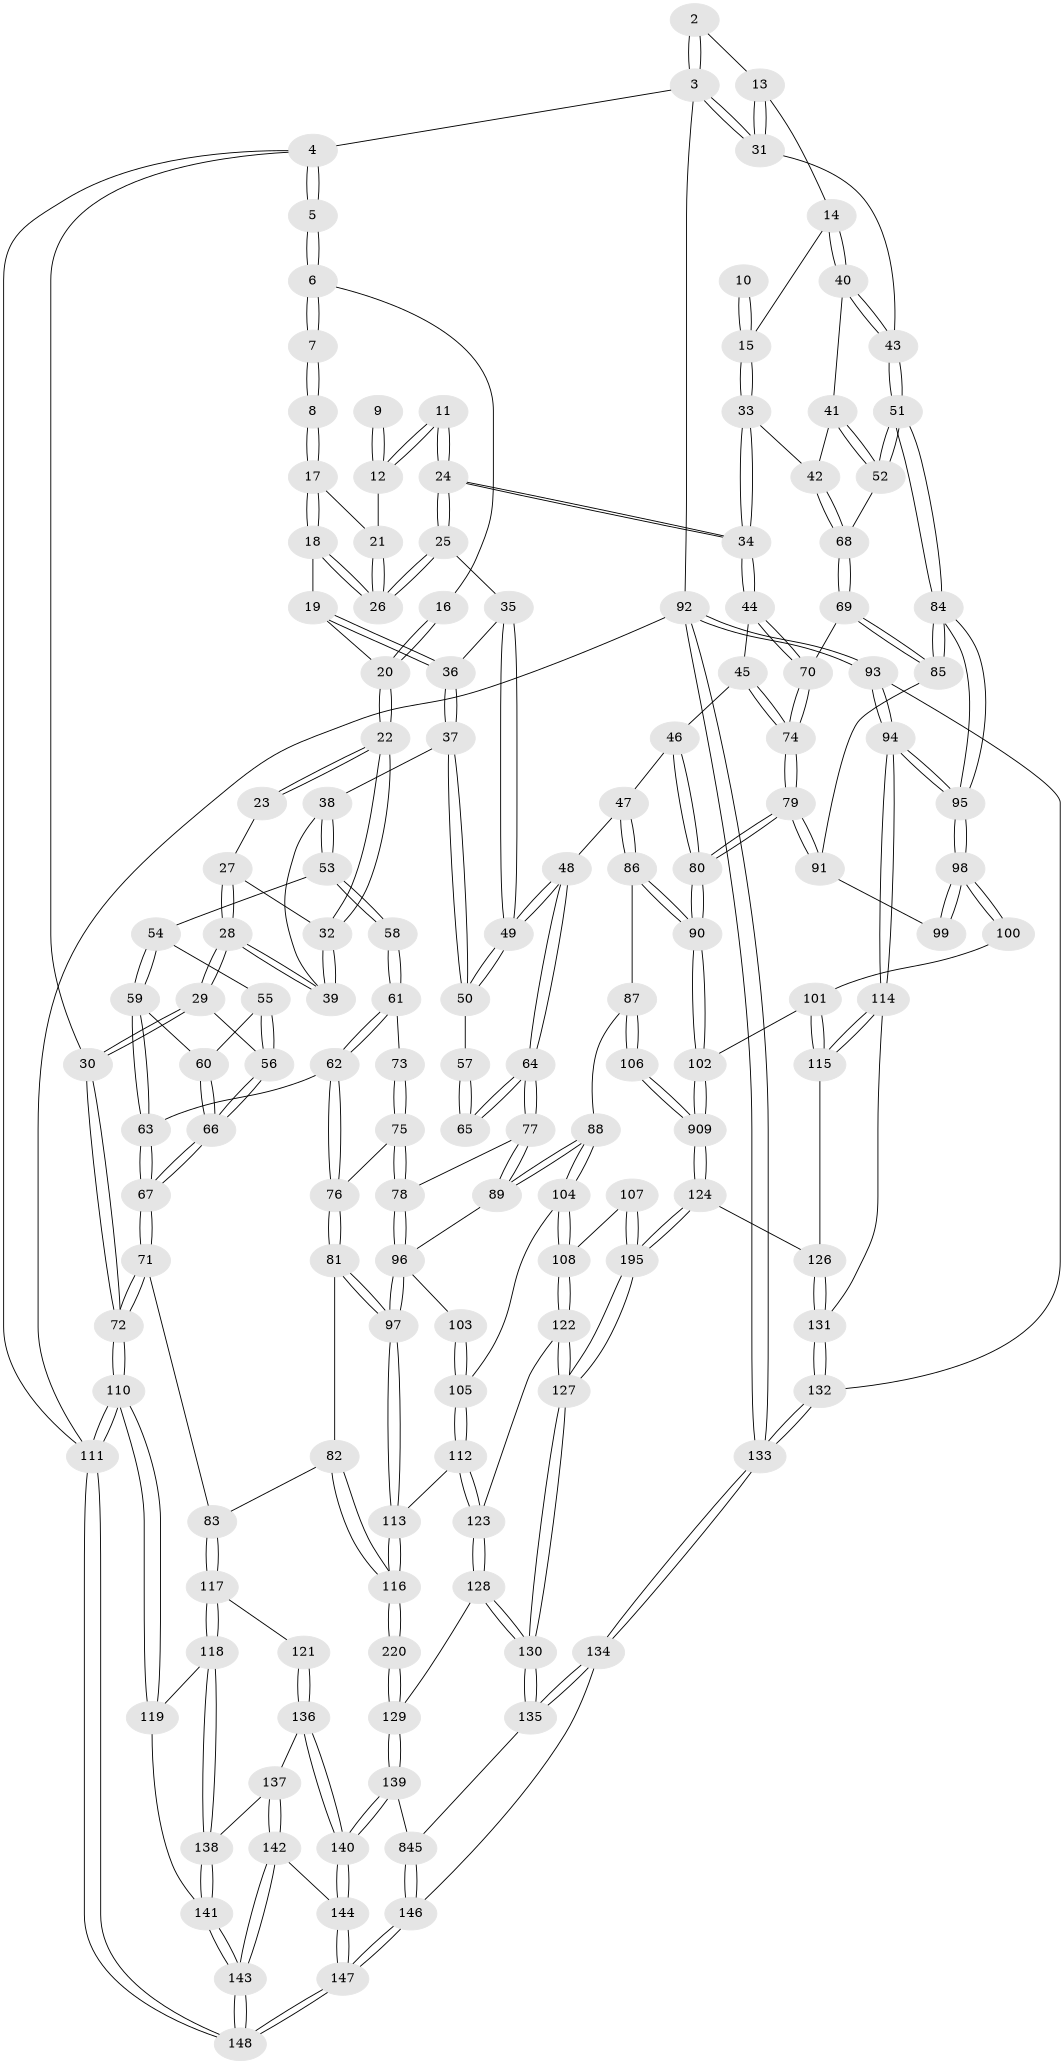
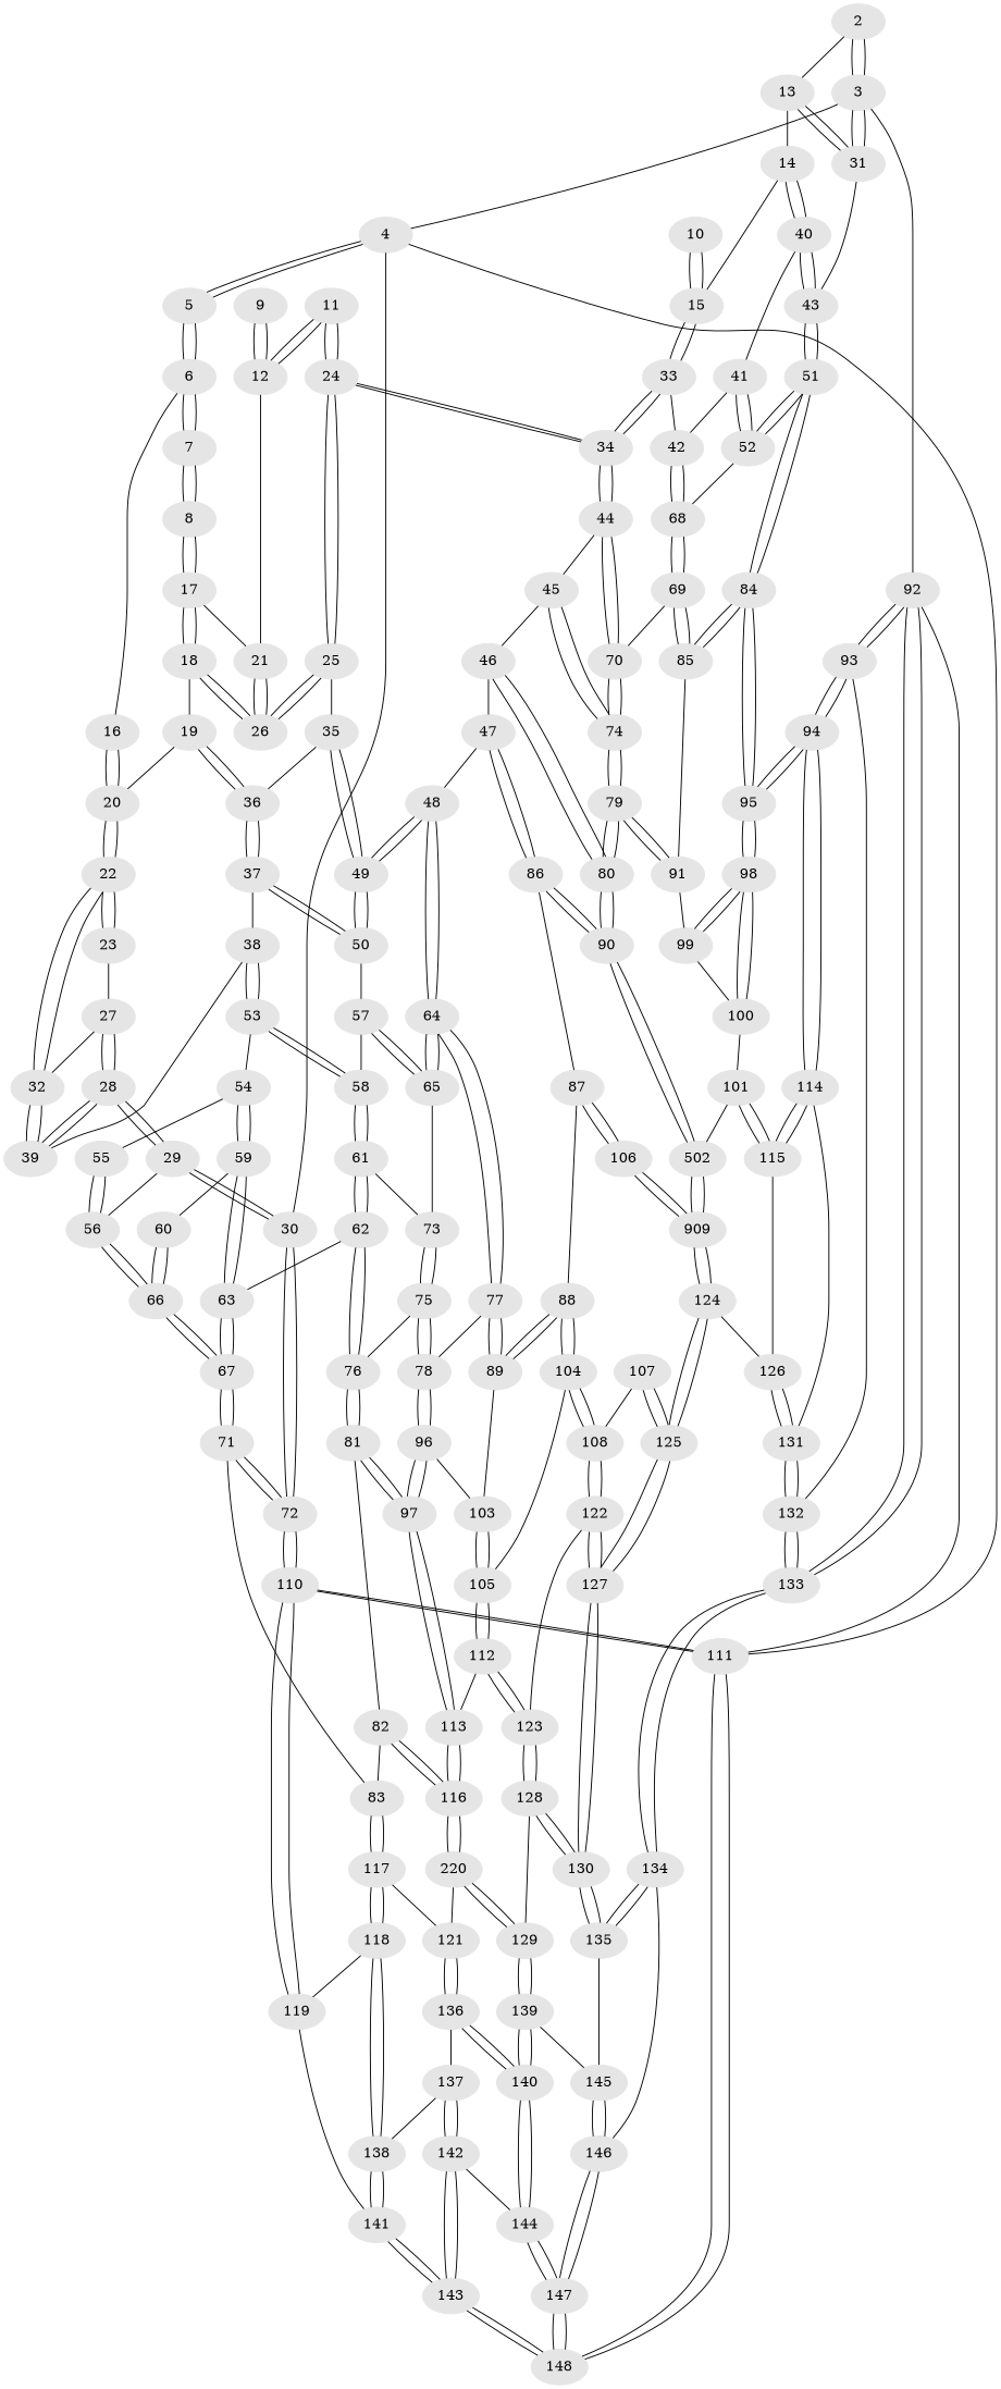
  graph {
    node [color=gray90 style=filled]
    2
    3
    13
    10
    15
    4
    31
    92
    14
    5
    30
    111
    43
    93
    133
    6
    72
    148
    7
    16
    23
    27
    8
    20
    17
    9
    12
    21
    18
    11
    24
    33
    25
    34
    26
    40
    41
    42
    22
    19
    36
    37
    32
    39
    28
    35
    44
    49
    29
    56
    66
    110
    51
    68
    45
    70
    50
    38
    53
    57
    54
    58
    52
    69
    84
    46
    74
    47
    80
    79
    48
    86
    90
    64
    87
    65
    77
    85
    95
    55
    59
    61
    60
    63
    67
    73
    62
    76
    75
    81
    71
    78
    89
    83
    91
    117
    119
    96
    82
    97
    103
    99
-   102
+   102 [label=502]
    116
    113
    n106 [label=220]
    118
    121
    98
    88
    106
    104
    n113 [label=909]
    105
    108
    100
    94
    132
    134
    114
    115
    131
    101
    126
    124
    112
    122
    123
    107
-   125 [label=195]
+   125
    127
    141
    128
    129
    138
    136
    143
    139
    137
    140
    130
    135
-   145 [label=845]
+   145
    146
    147
    142
    144
    2 -- 3
    2 -- 3
    2 -- 13
    3 -- 4
    3 -- 31
    3 -- 31
    3 -- 92
    13 -- 31
    13 -- 31
    13 -- 14
    10 -- 15
    10 -- 15
    15 -- 33
    15 -- 33
    4 -- 5
    4 -- 5
    4 -- 30
    4 -- 111
    31 -- 43
    92 -- 111
    92 -- 93
    92 -- 93
    92 -- 133
    92 -- 133
    14 -- 15
    14 -- 40
    14 -- 40
    5 -- 6
    5 -- 6
    30 -- 72
    30 -- 72
    111 -- 148
    111 -- 148
    43 -- 51
    43 -- 51
    93 -- 94
    93 -- 94
    93 -- 132
    133 -- 134
    133 -- 134
    6 -- 7
    6 -- 7
    6 -- 16
    72 -- 110
    72 -- 110
    7 -- 8
    7 -- 8
    16 -- 20
    16 -- 20
    23 -- 27
    27 -- 32
    27 -- 28
    27 -- 28
    8 -- 17
    8 -- 17
    20 -- 22
    20 -- 22
    17 -- 21
    17 -- 18
    17 -- 18
    9 -- 12
    9 -- 12
    12 -- 21
    21 -- 26
    21 -- 26
    18 -- 26
    18 -- 26
    18 -- 19
    11 -- 12
    11 -- 12
    11 -- 24
    11 -- 24
    24 -- 25
    24 -- 25
    24 -- 34
    24 -- 34
    33 -- 34
    33 -- 34
    33 -- 42
    25 -- 26
    25 -- 26
    25 -- 35
    34 -- 44
    34 -- 44
    40 -- 43
    40 -- 43
    40 -- 41
    41 -- 42
    41 -- 52
    41 -- 52
    42 -- 68
    42 -- 68
    22 -- 23
    22 -- 23
    22 -- 32
    22 -- 32
    19 -- 20
    19 -- 36
    19 -- 36
    36 -- 37
    36 -- 37
    37 -- 50
    37 -- 50
    37 -- 38
    32 -- 39
    32 -- 39
    28 -- 39
    28 -- 39
    28 -- 29
    28 -- 29
    35 -- 36
    35 -- 49
    35 -- 49
    44 -- 45
    44 -- 70
    44 -- 70
    49 -- 50
    49 -- 50
    29 -- 30
    29 -- 30
    29 -- 56
    56 -- 66
    56 -- 66
    66 -- 67
    66 -- 67
    110 -- 111
    110 -- 111
    110 -- 119
    110 -- 119
    51 -- 52
    51 -- 52
    51 -- 84
    51 -- 84
    68 -- 69
    68 -- 69
    45 -- 46
    45 -- 74
    45 -- 74
    70 -- 74
    70 -- 74
    50 -- 57
    38 -- 39
    38 -- 53
    38 -- 53
    53 -- 54
    53 -- 58
    53 -- 58
+   57 -- 58
    57 -- 65
    57 -- 65
    54 -- 55
    54 -- 59
    54 -- 59
    58 -- 61
    58 -- 61
    52 -- 68
    69 -- 70
    69 -- 85
    69 -- 85
    84 -- 85
    84 -- 85
    84 -- 95
    84 -- 95
    46 -- 47
    46 -- 80
    46 -- 80
    74 -- 79
    74 -- 79
    47 -- 48
    47 -- 86
    47 -- 86
    80 -- 90
    80 -- 90
    79 -- 80
    79 -- 80
    79 -- 91
    79 -- 91
    48 -- 49
    48 -- 49
    48 -- 64
    48 -- 64
    86 -- 90
    86 -- 90
    86 -- 87
    90 -- 102
    90 -- 102
    64 -- 65
    64 -- 65
    64 -- 77
    64 -- 77
    87 -- 88
    87 -- 106
    87 -- 106
+   65 -- 73
    77 -- 78
    77 -- 89
    77 -- 89
    85 -- 91
    95 -- 98
    95 -- 98
    55 -- 56
    55 -- 56
-   55 -- 60
    59 -- 60
    59 -- 63
    59 -- 63
    61 -- 73
    61 -- 62
    61 -- 62
    60 -- 66
    60 -- 66
    63 -- 67
    63 -- 67
    67 -- 71
    67 -- 71
    73 -- 75
    73 -- 75
    62 -- 63
    62 -- 76
    62 -- 76
    76 -- 81
    76 -- 81
    75 -- 76
    75 -- 78
    75 -- 78
    81 -- 82
    81 -- 97
    81 -- 97
    71 -- 72
    71 -- 72
    71 -- 83
    78 -- 96
    78 -- 96
-   89 -- 96
+   89 -- 103
    83 -- 117
    83 -- 117
    91 -- 99
    117 -- 118
    117 -- 118
    117 -- 121
    119 -- 141
    96 -- 97
    96 -- 97
    96 -- 103
    82 -- 83
    82 -- 116
    82 -- 116
    97 -- 113
    97 -- 113
    103 -- 105
    103 -- 105
+   99 -- 100
    102 -- n113
    102 -- n113
    116 -- n106
    116 -- n106
    113 -- 116
    113 -- 116
+   n106 -- 121
    n106 -- 129
    n106 -- 129
    118 -- 119
    118 -- 138
    118 -- 138
    121 -- 136
    121 -- 136
    98 -- 99
    98 -- 99
    98 -- 100
    98 -- 100
    88 -- 89
    88 -- 89
    88 -- 104
    88 -- 104
    106 -- n113
    106 -- n113
    104 -- 105
    104 -- 108
    104 -- 108
    n113 -- 124
    n113 -- 124
    105 -- 112
    105 -- 112
    108 -- 122
    108 -- 122
    100 -- 101
    94 -- 95
    94 -- 95
    94 -- 114
    94 -- 114
    132 -- 133
    132 -- 133
    134 -- 135
    134 -- 135
    134 -- 146
    114 -- 115
    114 -- 115
    114 -- 131
    115 -- 126
    131 -- 132
    131 -- 132
    101 -- 102
    101 -- 115
    101 -- 115
    126 -- 131
    126 -- 131
    124 -- 126
    124 -- 125
    124 -- 125
    112 -- 113
    112 -- 123
    112 -- 123
    122 -- 123
    122 -- 127
    122 -- 127
    123 -- 128
    123 -- 128
    107 -- 108
    107 -- 125
    107 -- 125
    125 -- 127
    125 -- 127
    127 -- 130
    127 -- 130
    141 -- 143
    141 -- 143
    128 -- 129
    128 -- 130
    128 -- 130
    129 -- 139
    129 -- 139
    138 -- 141
    138 -- 141
    136 -- 137
    136 -- 140
    136 -- 140
    143 -- 148
    143 -- 148
    139 -- 140
    139 -- 140
    139 -- 145
    137 -- 138
    137 -- 142
    137 -- 142
    140 -- 144
    140 -- 144
    130 -- 135
    130 -- 135
    135 -- 145
    145 -- 146
    145 -- 146
    146 -- 147
    146 -- 147
    147 -- 148
    147 -- 148
    142 -- 143
    142 -- 143
    142 -- 144
    144 -- 147
    144 -- 147
  }
